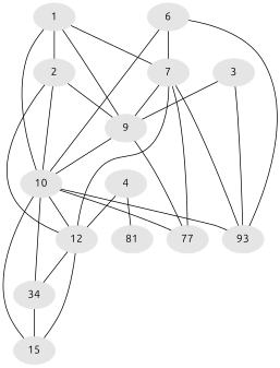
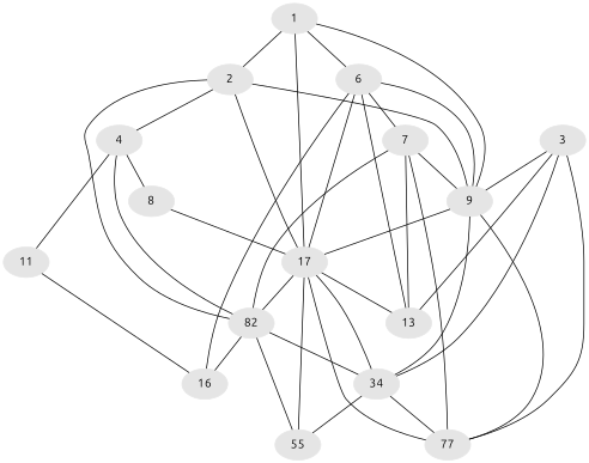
  graph {
    fontname=Ubuntu
    node [color=gray90 fontname=Ubuntu style=filled]
    edge [fontname=Ubuntu weight=1.0]
    1
    2
    6
    9
-   10
+   10 [label=17]
    4
-   12
-   13 [label=93]
+   12 [label=82]
+   13
    7
+   16
    n11 [label=34]
    n12 [label=77]
-   15
-   11 [label=81]
+   15 [label=55]
+   8
+   11
    3
    1 -- 2
-   1 -- 7
+   1 -- 6
    1 -- 9 [weight=2.0]
    1 -- 10 [weight=3.0]
    2 -- 9
    2 -- 10
+   2 -- 4
    2 -- 12
+   6 -- 9 [weight=2.0]
    6 -- 10
    6 -- 13
    6 -- 7
+   6 -- 16
    9 -- 10
+   9 -- n11
    9 -- n12 [weight=2.0]
    10 -- 12 [weight=2.0]
    10 -- 13 [weight=2.0]
    10 -- n11 [weight=3.0]
    10 -- n12 [weight=2.0]
    10 -- 15 [weight=2.0]
    4 -- 12 [weight=2.0]
+   4 -- 8
    4 -- 11
+   12 -- 16
    12 -- n11
    12 -- 15 [weight=2.0]
    7 -- 9
    7 -- 12
    7 -- 13
    7 -- n12
+   n11 -- n12 [weight=2.0]
    n11 -- 15
+   8 -- 10
+   11 -- 16
    3 -- 9
    3 -- 13
+   3 -- n11
+   3 -- n12
  }
